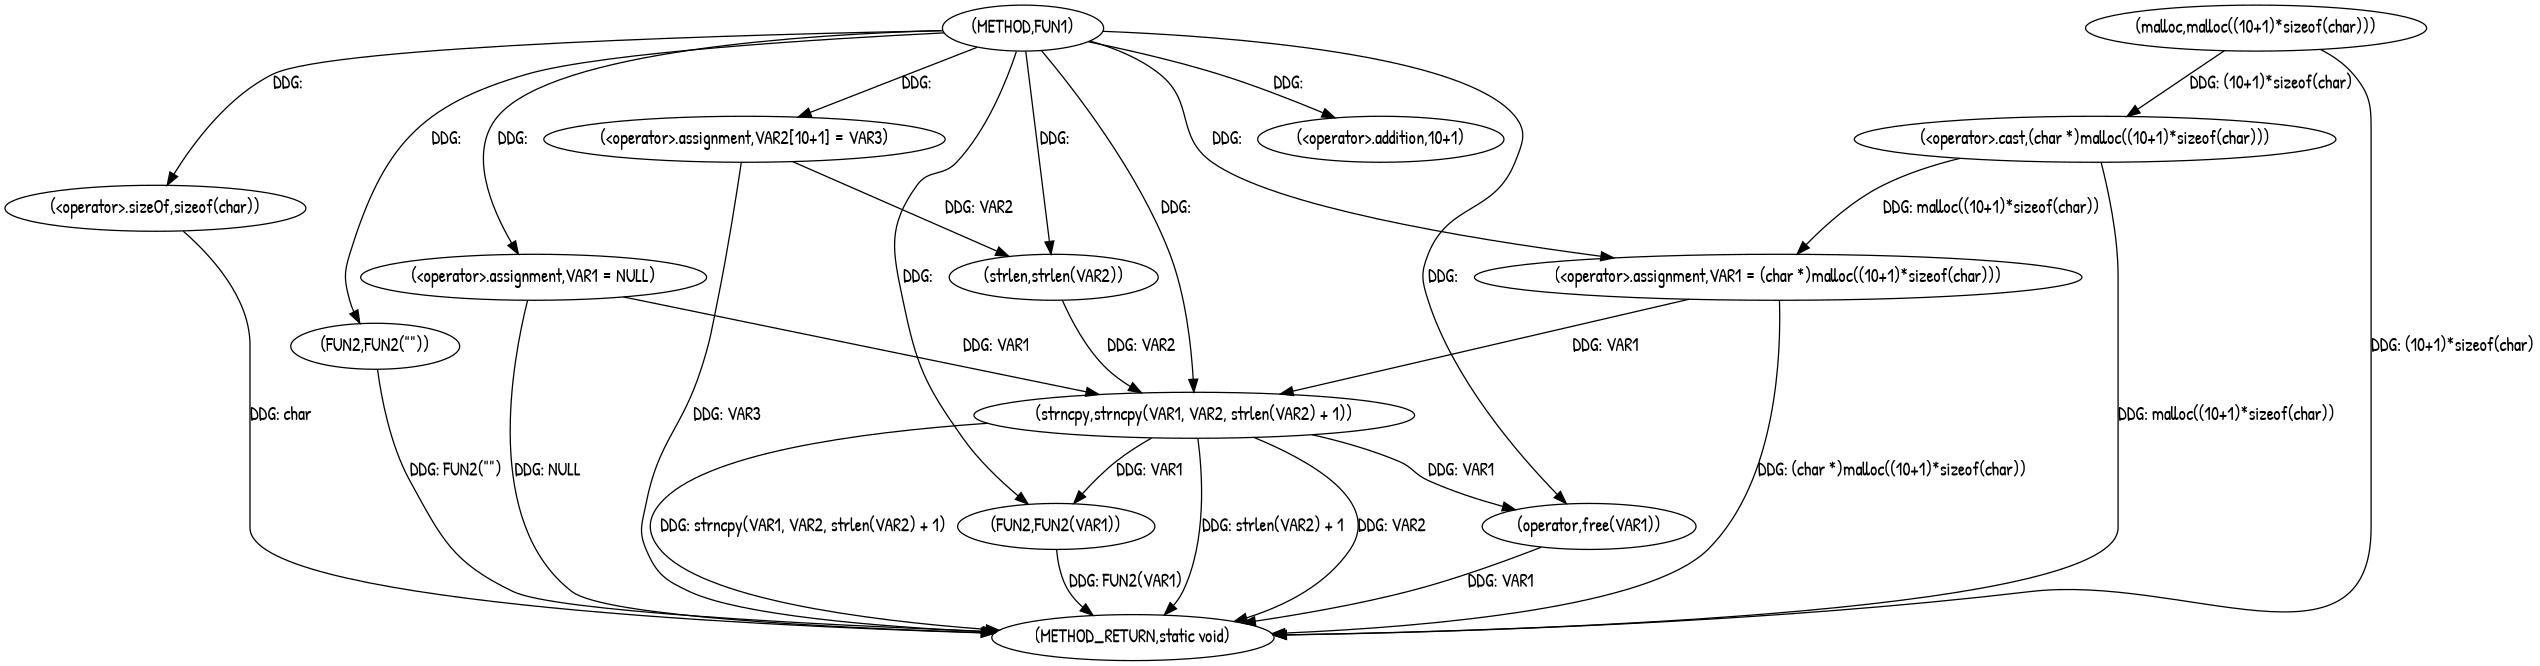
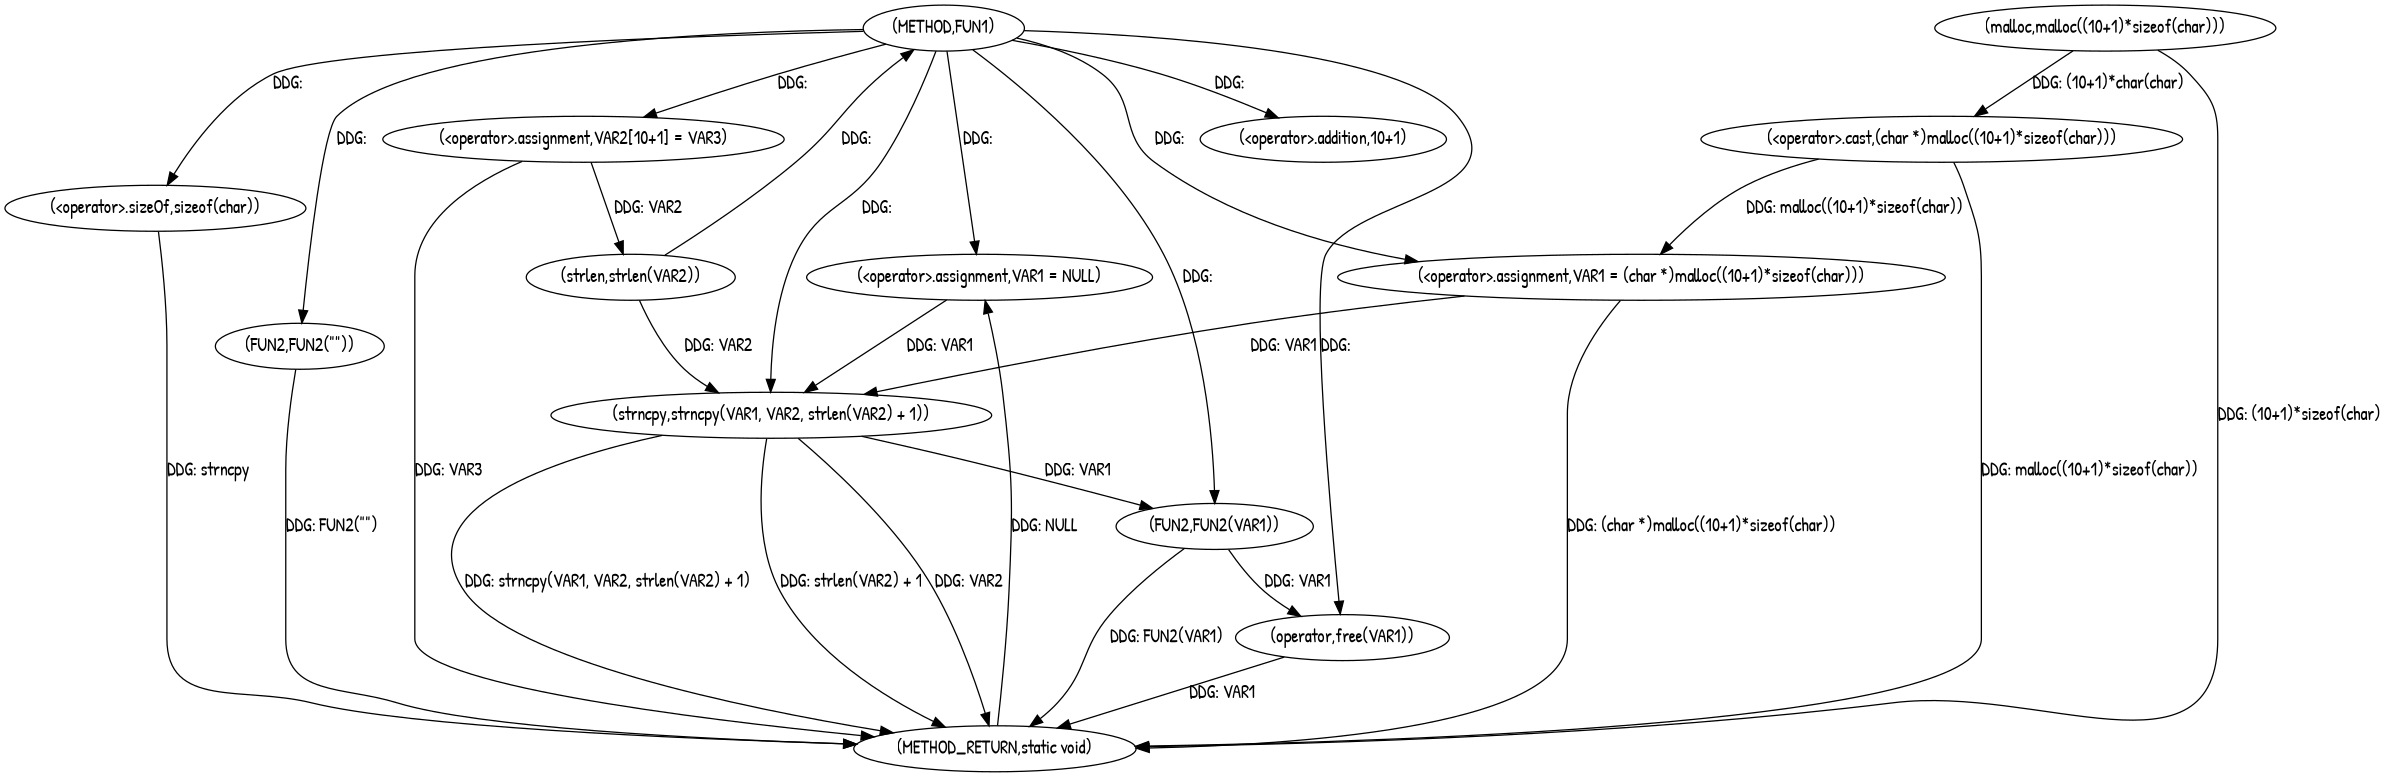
  digraph {
    fontname="Patrick Hand"
    node [fontname="Patrick Hand"]
    edge [fontname="Patrick Hand"]
    n1 [label="(METHOD,FUN1)"]
    n2 [label="(<operator>.assignment,VAR1 = NULL)"]
    n3 [label="(<operator>.assignment,VAR1 = (char *)malloc((10+1)*sizeof(char)))"]
    n4 [label="(<operator>.addition,10+1)"]
    n5 [label="(<operator>.sizeOf,sizeof(char))"]
    n6 [label="(FUN2,FUN2(\"\"))"]
    n7 [label="(<operator>.assignment,VAR2[10+1] = VAR3)"]
    n8 [label="(strncpy,strncpy(VAR1, VAR2, strlen(VAR2) + 1))"]
    n9 [label="(strlen,strlen(VAR2))"]
    n10 [label="(FUN2,FUN2(VAR1))"]
    n11 [label="(operator,free(VAR1))"]
    n12 [label="(METHOD_RETURN,static void)"]
    n13 [label="(<operator>.cast,(char *)malloc((10+1)*sizeof(char)))"]
    n14 [label="(malloc,malloc((10+1)*sizeof(char)))"]
    n1 -> n2 [label="DDG: "]
    n1 -> n3 [label="DDG: "]
    n1 -> n4 [label="DDG: "]
    n1 -> n5 [label="DDG: "]
    n1 -> n6 [label="DDG: "]
    n1 -> n7 [label="DDG: "]
    n1 -> n8 [label="DDG: "]
-   n1 -> n9 [label="DDG: "]
+   n9 -> n1 [label="DDG: "]
    n1 -> n10 [label="DDG: "]
    n1 -> n11 [label="DDG: "]
    n2 -> n8 [label="DDG: VAR1"]
-   n2 -> n12 [label="DDG: NULL"]
+   n12 -> n2 [label="DDG: NULL"]
    n3 -> n8 [label="DDG: VAR1"]
    n3 -> n12 [label="DDG: (char *)malloc((10+1)*sizeof(char))"]
-   n5 -> n12 [label="DDG: char"]
+   n5 -> n12 [label="DDG: strncpy"]
    n6 -> n12 [label="DDG: FUN2(\"\")"]
    n7 -> n9 [label="DDG: VAR2"]
    n7 -> n12 [label="DDG: VAR3"]
    n8 -> n10 [label="DDG: VAR1"]
    n8 -> n12 [label="DDG: strncpy(VAR1, VAR2, strlen(VAR2) + 1)"]
    n8 -> n12 [label="DDG: strlen(VAR2) + 1"]
    n8 -> n12 [label="DDG: VAR2"]
    n9 -> n8 [label="DDG: VAR2"]
-   n8 -> n11 [label="DDG: VAR1"]
+   n10 -> n11 [label="DDG: VAR1"]
    n10 -> n12 [label="DDG: FUN2(VAR1)"]
    n11 -> n12 [label="DDG: VAR1"]
    n13 -> n3 [label="DDG: malloc((10+1)*sizeof(char))"]
    n13 -> n12 [label="DDG: malloc((10+1)*sizeof(char))"]
    n14 -> n12 [label="DDG: (10+1)*sizeof(char)"]
-   n14 -> n13 [label="DDG: (10+1)*sizeof(char)"]
+   n14 -> n13 [label="DDG: (10+1)*char(char)"]
  }
